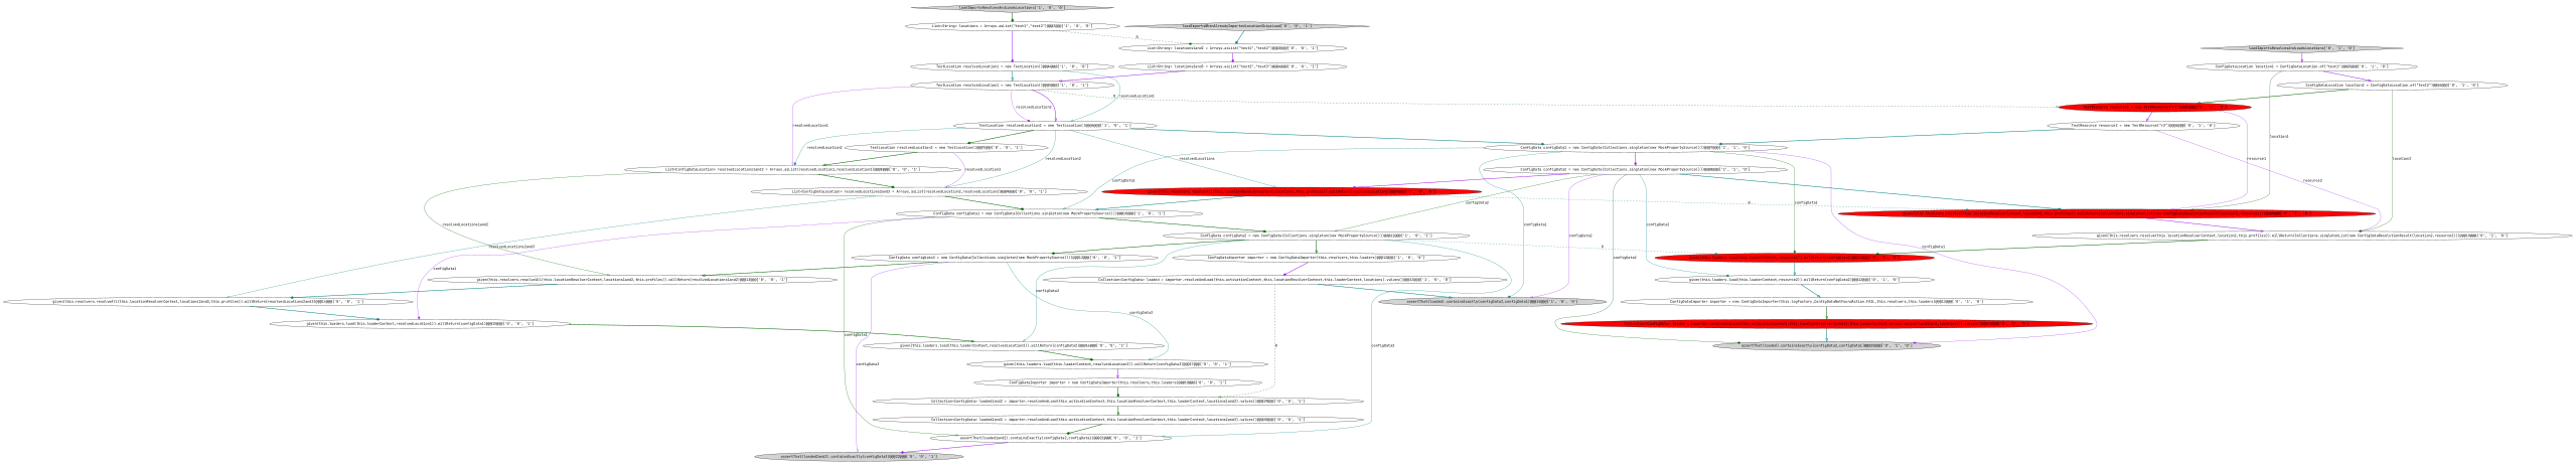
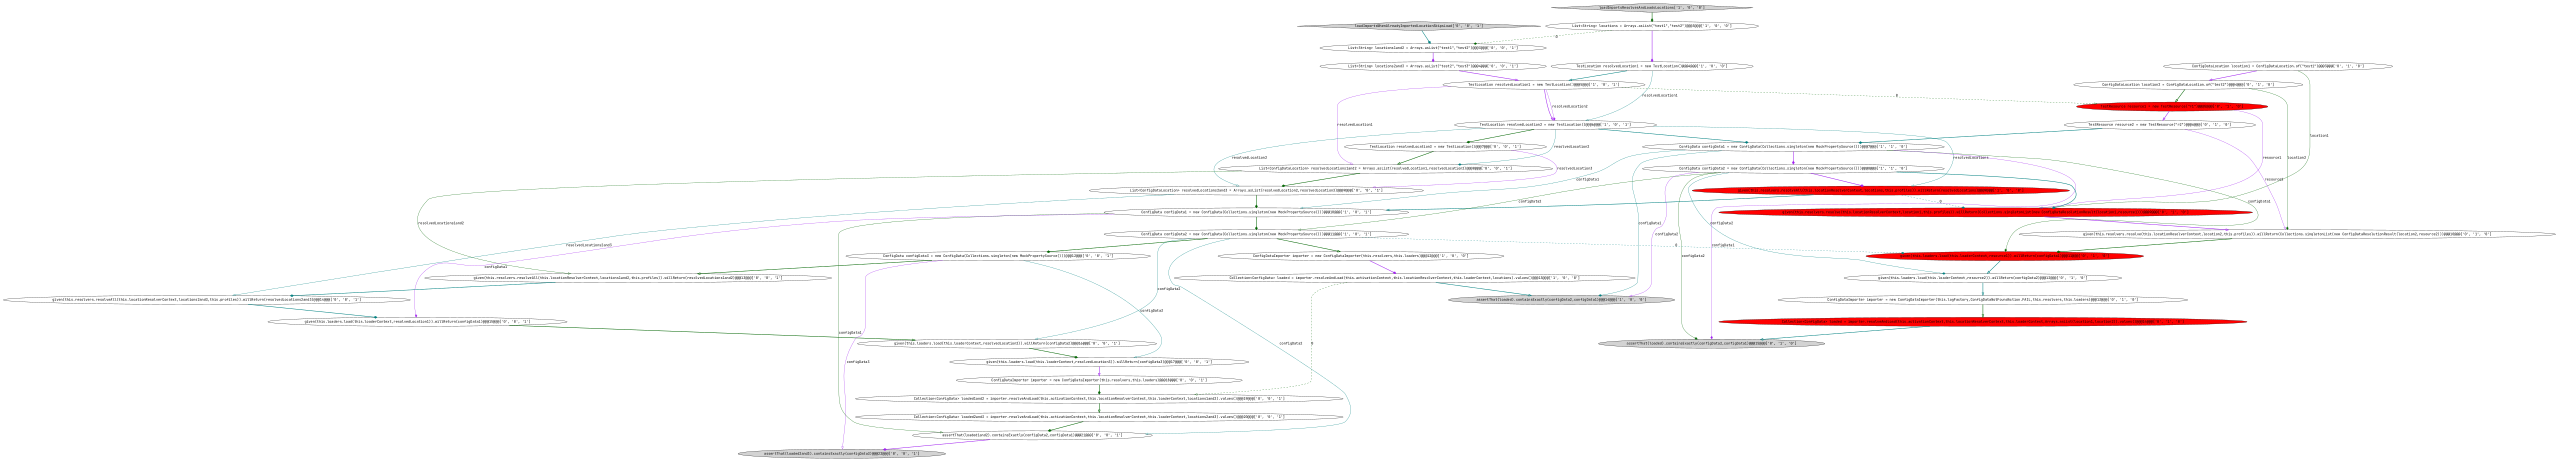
  digraph {
    fontname="JetBrains Mono"
    node [fillcolor=white shape=ellipse style=filled fontname="JetBrains Mono"]
    edge [style=bold color=darkgreen arrowhead=onormal fontname="JetBrains Mono"]
    n1 [fillcolor=lightgray label="loadImportsResolvesAndLoadsLocations['1', '0', '0']" shape=diamond]
    n2 [label="List<String> locations = Arrays.asList(\"test1\",\"test2\")@@@3@@@['1', '0', '0']"]
    n3 [label="List<String> locations1and2 = Arrays.asList(\"test1\",\"test2\")@@@3@@@['0', '0', '1']"]
    n4 [label="TestLocation resolvedLocation1 = new TestLocation()@@@4@@@['1', '0', '0']"]
    n5 [label="assertThat(loaded1and2).containsExactly(configData2,configData1)@@@21@@@['0', '0', '1']"]
    n6 [fillcolor=lightgray label="assertThat(loaded2and3).containsExactly(configData3)@@@22@@@['0', '0', '1']"]
    n7 [label="given(this.resolvers.resolveAll(this.locationResolverContext,locations2and3,this.profiles)).willReturn(resolvedLocations2and3)@@@14@@@['0', '0', '1']"]
    n8 [label="given(this.loaders.load(this.loaderContext,resolvedLocation1)).willReturn(configData1)@@@15@@@['0', '0', '1']"]
    n9 [label="given(this.resolvers.resolveAll(this.locationResolverContext,locations1and2,this.profiles)).willReturn(resolvedLocations1and2)@@@13@@@['0', '0', '1']"]
    n10 [fillcolor=red label="given(this.resolvers.resolve(this.locationResolverContext,location1,this.profiles)).willReturn(Collections.singletonList(new ConfigDataResolutionResult(location1,resource1)))@@@9@@@['0', '1', '0']"]
    n11 [label="given(this.resolvers.resolve(this.locationResolverContext,location2,this.profiles)).willReturn(Collections.singletonList(new ConfigDataResolutionResult(location2,resource2)))@@@10@@@['0', '1', '0']"]
    n12 [label="ConfigData configData2 = new ConfigData(Collections.singleton(new MockPropertySource()))@@@11@@@['1', '0', '1']"]
    n13 [fillcolor=red label="given(this.loaders.load(this.loaderContext,resource1)).willReturn(configData1)@@@11@@@['0', '1', '0']"]
    n14 [label="ConfigData configData3 = new ConfigData(Collections.singleton(new MockPropertySource()))@@@12@@@['0', '0', '1']"]
    n15 [label="given(this.loaders.load(this.loaderContext,resolvedLocation2)).willReturn(configData2)@@@16@@@['0', '0', '1']"]
    n16 [label="ConfigDataImporter importer = new ConfigDataImporter(this.resolvers,this.loaders)@@@12@@@['1', '0', '0']"]
    n17 [fillcolor=lightgray label="assertThat(loaded).containsExactly(configData2,configData1)@@@14@@@['1', '0', '0']"]
    n18 [label="ConfigDataImporter importer = new ConfigDataImporter(this.logFactory,ConfigDataNotFoundAction.FAIL,this.resolvers,this.loaders)@@@13@@@['0', '1', '0']"]
    n19 [fillcolor=red label="Collection<ConfigData> loaded = importer.resolveAndLoad(this.activationContext,this.locationResolverContext,this.loaderContext,Arrays.asList(location1,location2)).values()@@@14@@@['0', '1', '0']"]
    n20 [label="List<String> locations2and3 = Arrays.asList(\"test2\",\"test3\")@@@4@@@['0', '0', '1']"]
    n21 [label="TestLocation resolvedLocation1 = new TestLocation()@@@5@@@['1', '0', '1']"]
    n22 [label="Collection<ConfigData> loaded2and3 = importer.resolveAndLoad(this.activationContext,this.locationResolverContext,this.loaderContext,locations2and3).values()@@@20@@@['0', '0', '1']"]
    n23 [label="ConfigDataLocation location1 = ConfigDataLocation.of(\"test1\")@@@3@@@['0', '1', '0']"]
    n24 [label="ConfigDataLocation location2 = ConfigDataLocation.of(\"test2\")@@@4@@@['0', '1', '0']"]
    n25 [label="TestLocation resolvedLocation2 = new TestLocation()@@@6@@@['1', '0', '1']"]
    n26 [label="List<ConfigDataLocation> resolvedLocations2and3 = Arrays.asList(resolvedLocation2,resolvedLocation3)@@@9@@@['0', '0', '1']"]
    n27 [label="TestLocation resolvedLocation3 = new TestLocation()@@@7@@@['0', '0', '1']"]
    n28 [label="ConfigData configData1 = new ConfigData(Collections.singleton(new MockPropertySource()))@@@7@@@['1', '1', '0']"]
    n29 [label="List<ConfigDataLocation> resolvedLocations1and2 = Arrays.asList(resolvedLocation1,resolvedLocation2)@@@8@@@['0', '0', '1']"]
    n30 [fillcolor=red label="given(this.resolvers.resolveAll(this.locationResolverContext,locations,this.profiles)).willReturn(resolvedLocations)@@@9@@@['1', '0', '0']"]
    n31 [fillcolor=red label="TestResource resource1 = new TestResource(\"r1\")@@@5@@@['0', '1', '0']"]
    n32 [label="ConfigData configData1 = new ConfigData(Collections.singleton(new MockPropertySource()))@@@10@@@['1', '0', '1']"]
    n33 [label="TestResource resource2 = new TestResource(\"r2\")@@@6@@@['0', '1', '0']"]
    n34 [label="given(this.loaders.load(this.loaderContext,resource2)).willReturn(configData2)@@@12@@@['0', '1', '0']"]
    n35 [label="given(this.loaders.load(this.loaderContext,resolvedLocation3)).willReturn(configData3)@@@17@@@['0', '0', '1']"]
    n36 [label="ConfigDataImporter importer = new ConfigDataImporter(this.resolvers,this.loaders)@@@18@@@['0', '0', '1']"]
-   n37 [fillcolor=lightgray label="loadImportsResolvesAndLoadsLocations['0', '1', '0']" shape=diamond]
    n38 [label="Collection<ConfigData> loaded1and2 = importer.resolveAndLoad(this.activationContext,this.locationResolverContext,this.loaderContext,locations1and2).values()@@@19@@@['0', '0', '1']"]
    n39 [fillcolor=lightgray label="assertThat(loaded).containsExactly(configData2,configData1)@@@15@@@['0', '1', '0']"]
    n40 [label="ConfigData configData2 = new ConfigData(Collections.singleton(new MockPropertySource()))@@@8@@@['1', '1', '0']"]
    n41 [label="Collection<ConfigData> loaded = importer.resolveAndLoad(this.activationContext,this.locationResolverContext,this.loaderContext,locations).values()@@@13@@@['1', '0', '0']"]
    n42 [fillcolor=lightgray label="loadImportsWhenAlreadyImportedLocationSkipsLoad['0', '0', '1']" shape=diamond]
    n1 -> n2 [arrowhead=diamond]
    n2 -> n3 [label=0 style=dashed arrowhead=diamond]
    n2 -> n4 [color=purple arrowhead=diamond]
    n3 -> n20 [color=purple arrowhead=diamond]
    n4 -> n21 [color=teal]
    n4 -> n25 [label=resolvedLocation1 style=solid color=teal]
    n5 -> n6 [color=purple arrowhead=diamond]
    n7 -> n8 [color=teal arrowhead=diamond]
    n8 -> n15
    n9 -> n7 [color=teal arrowhead=diamond]
    n10 -> n11 [color=purple]
    n11 -> n13 [arrowhead=diamond]
    n12 -> n5 [label=configData2 style=solid color=teal]
    n12 -> n13 [label=0 style=dashed color=teal arrowhead=diamond]
    n12 -> n14 [arrowhead=diamond]
    n12 -> n15 [label=configData2 style=solid color=teal]
    n12 -> n16
    n13 -> n34 [color=teal]
    n14 -> n6 [label=configData3 style=solid color=purple]
    n14 -> n9
    n14 -> n35 [label=configData3 style=solid color=teal]
    n15 -> n35 [arrowhead=diamond]
    n16 -> n41 [color=purple arrowhead=diamond]
    n18 -> n19
    n19 -> n39 [color=teal]
    n20 -> n21 [color=purple]
    n21 -> n25 [label=resolvedLocation2 style=solid color=purple arrowhead=diamond]
    n21 -> n25 [color=purple]
    n21 -> n29 [label=resolvedLocation1 style=solid color=purple]
    n21 -> n31 [label=0 style=dashed]
    n22 -> n5 [arrowhead=diamond]
    n23 -> n10 [label=location1 style=solid]
    n23 -> n24 [color=purple]
    n24 -> n11 [label=location2 style=solid arrowhead=diamond]
    n24 -> n31
    n25 -> n26 [label=resolvedLocation2 style=solid color=teal]
    n25 -> n27 [arrowhead=diamond]
    n25 -> n28 [color=teal arrowhead=diamond]
    n25 -> n29 [label=resolvedLocation2 style=solid color=teal arrowhead=diamond]
    n25 -> n30 [label=resolvedLocations style=solid color=teal]
    n26 -> n7 [label=resolvedLocations2and3 style=solid color=teal]
    n26 -> n32 [arrowhead=diamond]
    n27 -> n26 [label=resolvedLocation3 style=solid color=purple]
    n27 -> n29
    n28 -> n13 [label=configData1 style=solid arrowhead=diamond]
    n28 -> n17 [label=configData1 style=solid color=teal arrowhead=diamond]
    n28 -> n32 [label=configData1 style=solid color=teal]
    n28 -> n39 [label=configData1 style=solid color=purple arrowhead=diamond]
    n28 -> n40 [color=purple arrowhead=diamond]
    n29 -> n9 [label=resolvedLocations1and2 style=solid]
    n29 -> n26 [arrowhead=diamond]
    n30 -> n10 [label=0 style=dashed color=teal arrowhead=diamond]
    n30 -> n32 [color=teal]
    n31 -> n10 [label=resource1 style=solid color=purple]
    n31 -> n33 [color=purple]
    n32 -> n5 [label=configData1 style=solid]
    n32 -> n8 [label=configData1 style=solid color=purple arrowhead=diamond]
    n32 -> n12 [arrowhead=diamond]
    n33 -> n11 [label=resource2 style=solid color=purple]
    n33 -> n28 [color=teal arrowhead=diamond]
    n34 -> n18 [color=teal]
    n35 -> n36 [color=purple]
    n36 -> n38 [arrowhead=diamond]
-   n37 -> n23 [color=purple]
    n38 -> n22
    n40 -> n10 [color=teal arrowhead=diamond]
    n40 -> n12 [label=configData2 style=solid]
    n40 -> n17 [label=configData2 style=solid color=purple]
    n40 -> n30 [color=purple arrowhead=diamond]
    n40 -> n34 [label=configData2 style=solid color=teal arrowhead=diamond]
    n40 -> n39 [label=configData2 style=solid arrowhead=diamond]
    n41 -> n17 [color=teal]
    n41 -> n38 [label=0 style=dashed]
    n42 -> n3 [color=teal arrowhead=diamond]
  }
